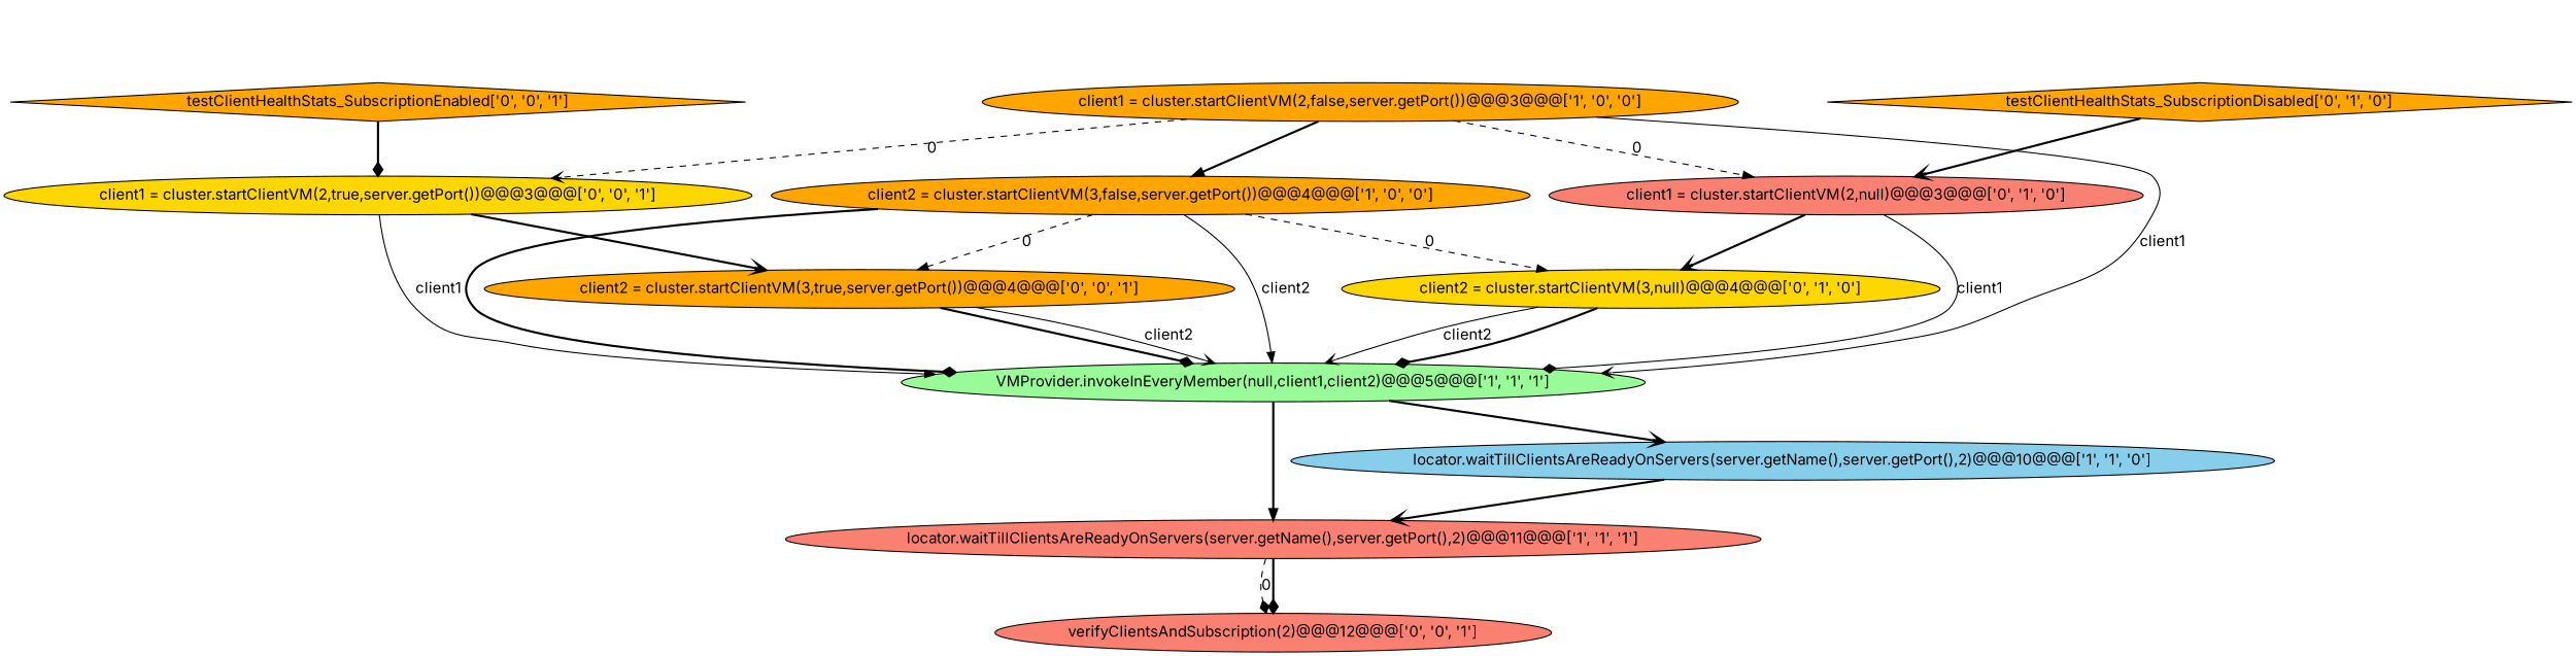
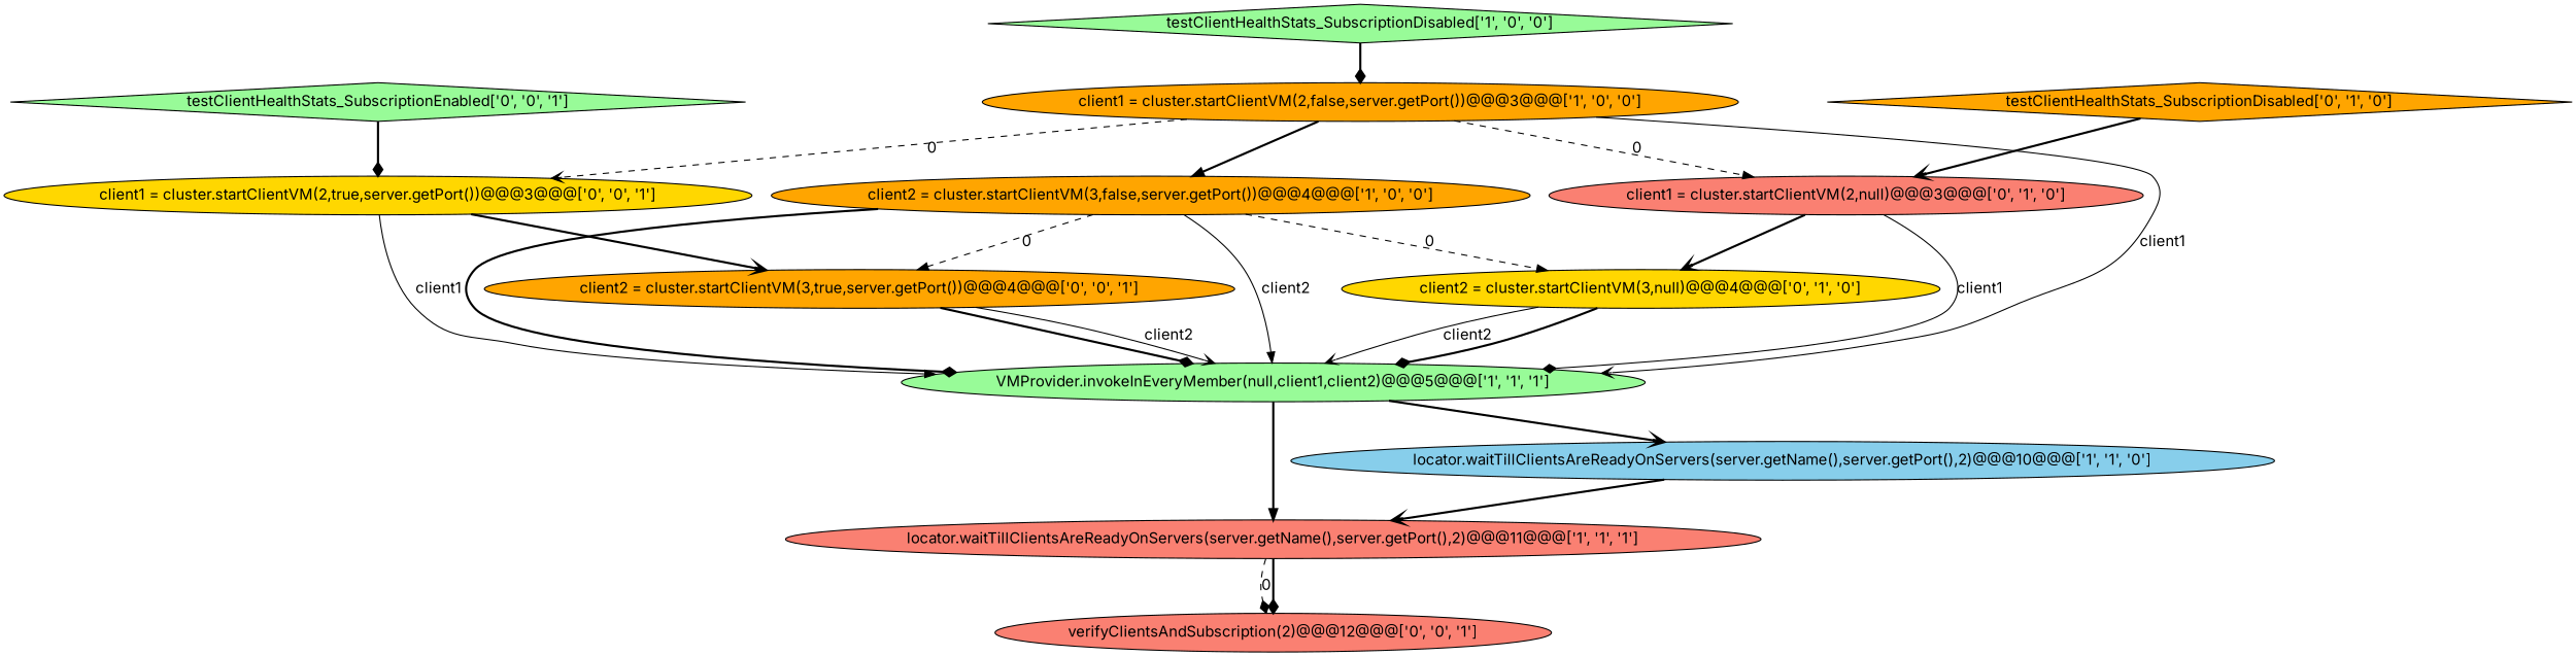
  digraph {
    fontname=Inter
    node [fillcolor=orange fontname=Inter shape=ellipse style=filled]
    edge [arrowhead=vee fontname=Inter style=bold]
    n1 [fillcolor=salmon label="verifyClientsAndSubscription(2)@@@12@@@['0', '0', '1']"]
    n2 [fillcolor=gold label="client1 = cluster.startClientVM(2,true,server.getPort())@@@3@@@['0', '0', '1']"]
    n3 [fillcolor=palegreen label="VMProvider.invokeInEveryMember(null,client1,client2)@@@5@@@['1', '1', '1']"]
    n4 [label="client2 = cluster.startClientVM(3,true,server.getPort())@@@4@@@['0', '0', '1']"]
    n5 [fillcolor=salmon label="locator.waitTillClientsAreReadyOnServers(server.getName(),server.getPort(),2)@@@11@@@['1', '1', '1']"]
    n6 [fillcolor=skyblue label="locator.waitTillClientsAreReadyOnServers(server.getName(),server.getPort(),2)@@@10@@@['1', '1', '0']"]
+   n7 [fillcolor=palegreen label="testClientHealthStats_SubscriptionDisabled['1', '0', '0']" shape=diamond]
    n8 [label="client1 = cluster.startClientVM(2,false,server.getPort())@@@3@@@['1', '0', '0']"]
    n9 [fillcolor=salmon label="client1 = cluster.startClientVM(2,null)@@@3@@@['0', '1', '0']"]
    n10 [label="client2 = cluster.startClientVM(3,false,server.getPort())@@@4@@@['1', '0', '0']"]
-   n11 [label="testClientHealthStats_SubscriptionEnabled['0', '0', '1']" shape=diamond]
+   n11 [fillcolor=palegreen label="testClientHealthStats_SubscriptionEnabled['0', '0', '1']" shape=diamond]
    n12 [fillcolor=gold label="client2 = cluster.startClientVM(3,null)@@@4@@@['0', '1', '0']"]
    n13 [label="testClientHealthStats_SubscriptionDisabled['0', '1', '0']" shape=diamond]
    n2 -> n3 [arrowhead=normal label=client1 style=solid]
    n2 -> n4
    n3 -> n5 [arrowhead=normal]
    n3 -> n6
    n4 -> n3 [arrowhead=diamond]
    n4 -> n3 [label=client2 style=solid]
    n5 -> n1 [arrowhead=diamond label=0 style=dashed]
    n5 -> n1 [arrowhead=diamond]
    n6 -> n5
+   n7 -> n8 [arrowhead=diamond]
    n8 -> n2 [label=0 style=dashed]
    n8 -> n3 [label=client1 style=solid]
    n8 -> n9 [arrowhead=normal label=0 style=dashed]
    n8 -> n10 [arrowhead=normal]
    n9 -> n3 [arrowhead=diamond label=client1 style=solid]
    n9 -> n12
    n10 -> n3 [arrowhead=diamond]
    n10 -> n3 [arrowhead=normal label=client2 style=solid]
    n10 -> n4 [arrowhead=normal label=0 style=dashed]
    n10 -> n12 [arrowhead=normal label=0 style=dashed]
    n11 -> n2 [arrowhead=diamond]
    n12 -> n3 [label=client2 style=solid]
    n12 -> n3 [arrowhead=diamond]
    n13 -> n9
  }
